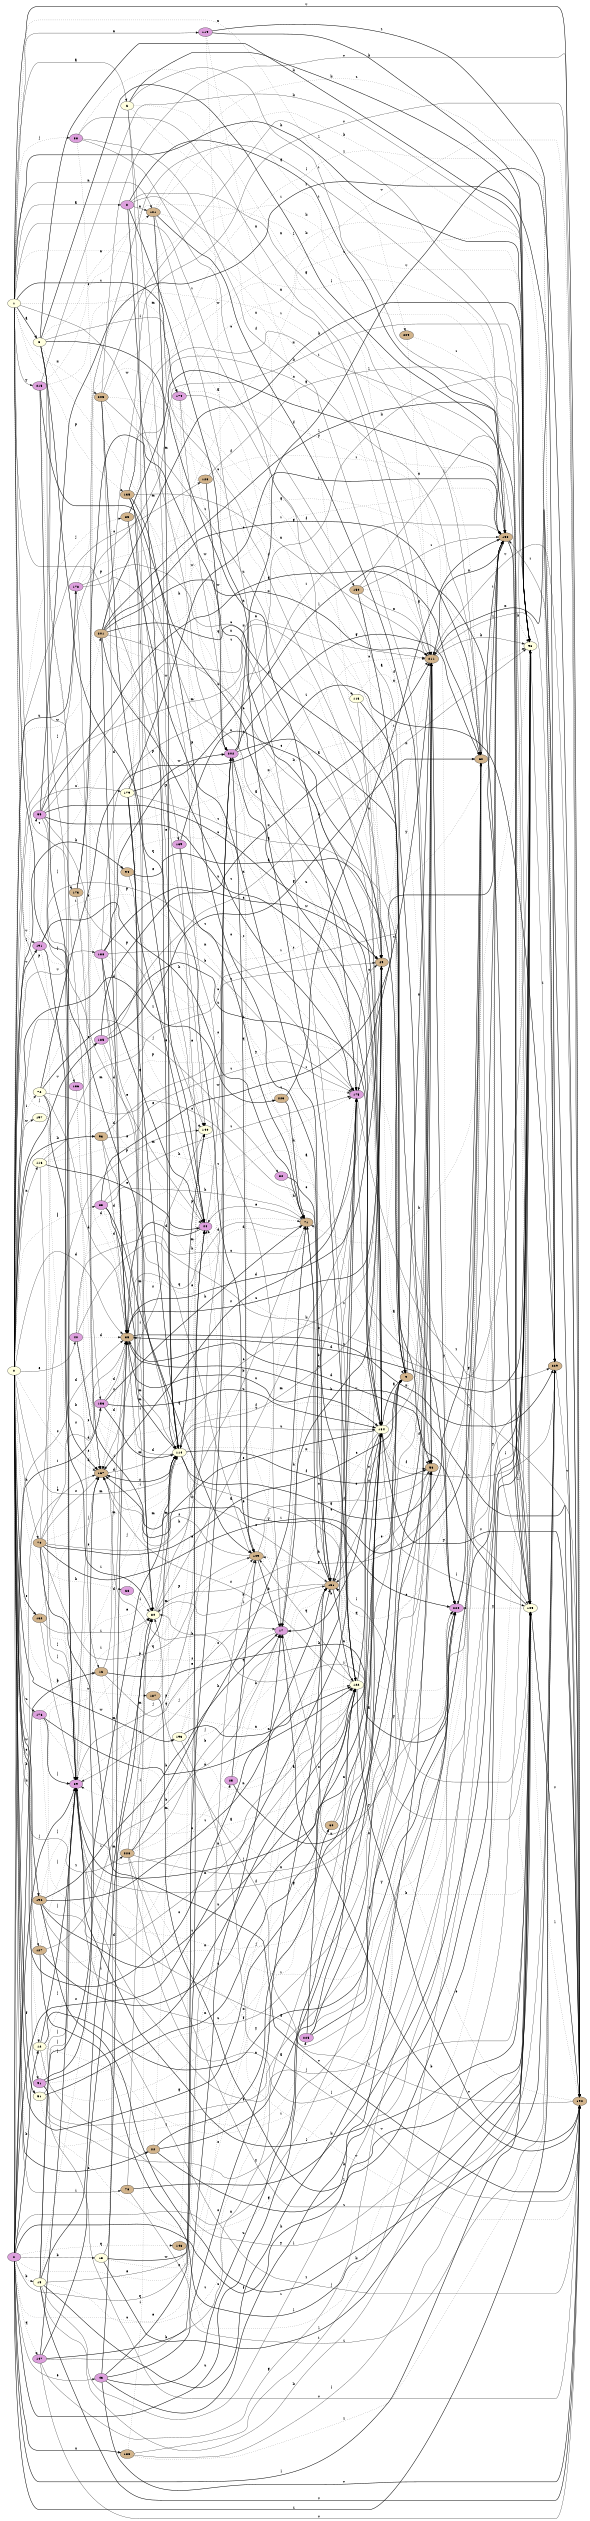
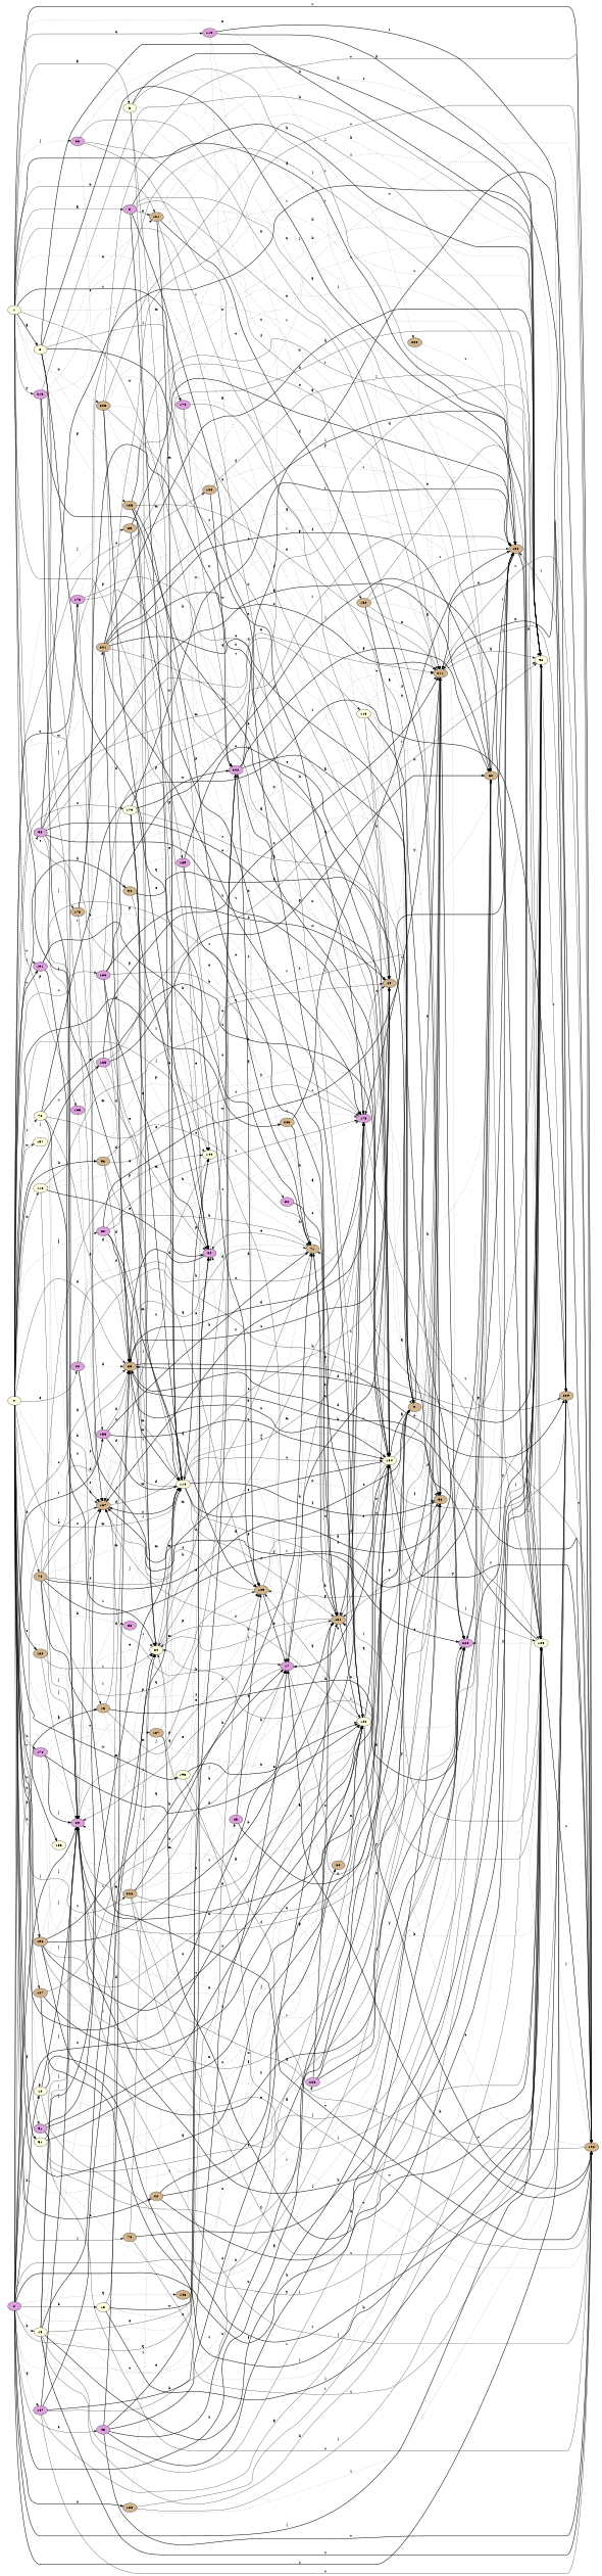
  strict digraph {
    rankdir=LR
    node [fillcolor=tan style=filled]
    edge [style=solid]
    0 [fillcolor=lightyellow]
    12 [fillcolor=lightyellow]
    22
    35
    40 [fillcolor=plum]
    51 [fillcolor=lightyellow]
    60
    68 [fillcolor=plum]
    70
    72 [fillcolor=lightyellow]
    78
    82 [fillcolor=plum]
    83 [fillcolor=plum]
    85
    91 [fillcolor=plum]
    93
    94
    99 [fillcolor=plum]
    113 [fillcolor=lightyellow]
    114 [fillcolor=lightyellow]
    116 [fillcolor=lightyellow]
    123
    127
    131
    162
    167
    176 [fillcolor=plum]
    178 [fillcolor=plum]
    179 [fillcolor=lightyellow]
    185 [fillcolor=plum]
+   186 [fillcolor=lightyellow]
    187
    188 [fillcolor=plum]
    191 [fillcolor=plum]
    193 [fillcolor=lightyellow]
    196
    197 [fillcolor=lightyellow]
    201
    223
    225 [fillcolor=plum]
    228
    89 [fillcolor=plum]
    105 [fillcolor=lightyellow]
    158
    220 [fillcolor=plum]
    9
    96 [fillcolor=lightyellow]
    122 [fillcolor=lightyellow]
    192
    184 [fillcolor=lightyellow]
    229
    n52 [label=29]
    80 [fillcolor=lightyellow]
    53
    175 [fillcolor=plum]
    71
    62
    149
    140 [fillcolor=lightyellow]
    211
    44 [fillcolor=plum]
    202 [fillcolor=plum]
    17 [fillcolor=plum]
    1 [fillcolor=lightyellow]
    3 [fillcolor=lightyellow]
    6 [fillcolor=lightyellow]
    8 [fillcolor=plum]
    88 [fillcolor=plum]
    119 [fillcolor=plum]
    121
    135
    136 [fillcolor=plum]
    139 [fillcolor=plum]
    150
    173
    174 [fillcolor=plum]
    205
    209
    215 [fillcolor=plum]
    16
    153 [fillcolor=plum]
    2 [fillcolor=plum]
    13 [fillcolor=lightyellow]
    15 [fillcolor=lightyellow]
    25 [fillcolor=plum]
    43 [fillcolor=plum]
    146
    147 [fillcolor=plum]
    183
    0 -> 12 [label=b style=dotted]
    0 -> 22 [label=c style=bold]
    0 -> 35 [label=d]
    0 -> 40 [label=e]
    0 -> 51 [label=f style=bold]
    0 -> 60 [label=g style=bold]
    0 -> 68 [label=h style=dotted]
    0 -> 70 [label=h]
    0 -> 72 [label=i style=dotted]
    0 -> 78 [label=i]
    0 -> 82 [label=j]
    0 -> 83 [label=j style=dotted]
    0 -> 85 [label=j style=dotted]
    0 -> 91 [label=k]
    0 -> 93 [label=k style=bold]
    0 -> 94 [label=k style=bold]
    0 -> 99 [label=l style=dotted]
    0 -> 113 [label=m]
    0 -> 114 [label=m]
    0 -> 116 [label=n]
    0 -> 123 [label=o]
    0 -> 127 [label=o]
    0 -> 131 [label=o style=bold]
    0 -> 162 [label=s style=bold]
    0 -> 167 [label=s style=dotted]
    0 -> 176 [label=u]
    0 -> 178 [label=u style=bold]
    0 -> 179 [label=u]
    0 -> 185 [label=v style=bold]
+   0 -> 186 [label=v style=bold]
    0 -> 187 [label=v style=dotted]
    0 -> 188 [label=v]
    0 -> 191 [label=v style=bold]
    0 -> 193 [label=w style=bold]
    0 -> 196 [label=w style=bold]
    0 -> 197 [label=w]
    0 -> 201 [label=w style=dotted]
    0 -> 223 [label=z style=bold]
    0 -> 225 [label=z style=dotted]
    0 -> 228 [label=z]
    12 -> 89 [label=j style=bold]
    12 -> 105 [label=l]
    12 -> 158 [label=r style=dotted]
    12 -> 220 [label=y style=bold]
    22 -> 114 [label=m style=dotted]
    22 -> 9 [label=a style=bold]
    22 -> 96 [label=k style=bold]
    22 -> 122 [label=n style=bold]
    35 -> 167 [label=s style=dotted]
    35 -> 192 [label=v style=bold]
    35 -> 184 [label=u style=bold]
    35 -> 229 [label=z style=bold]
    35 -> n52 [label=c style=bold]
    35 -> 80 [label=i style=dotted]
    40 -> 35 [label=d style=dotted]
    40 -> 167 [label=s style=dotted]
    40 -> 220 [label=y style=bold]
    40 -> 96 [label=k]
    40 -> n52 [label=c]
    40 -> 53 [label=f style=dotted]
    40 -> 175 [label=t style=dotted]
    40 -> 71 [label=h style=dotted]
    51 -> 89 [label=j]
    51 -> 122 [label=n style=bold]
    51 -> 62 [label=g style=dotted]
    60 -> 9 [label=a]
    60 -> 122 [label=n]
    68 -> 114 [label=m style=dotted]
    68 -> 80 [label=i style=dotted]
    70 -> 35 [label=d]
    70 -> 114 [label=m style=dotted]
    70 -> 167 [label=s]
    70 -> 89 [label=j]
    70 -> 158 [label=r style=bold]
    70 -> 9 [label=a style=bold]
    70 -> 192 [label=v style=bold]
    70 -> 71 [label=h]
    70 -> 149 [label=q]
    70 -> 140 [label=p]
    72 -> 35 [label=d]
    72 -> 131 [label=o]
    72 -> 167 [label=s style=bold]
    72 -> 89 [label=j style=dotted]
    72 -> 96 [label=k style=dotted]
    72 -> 184 [label=u style=bold]
    72 -> 229 [label=z style=bold]
    78 -> 96 [label=k style=bold]
    78 -> 229 [label=z]
    78 -> 80 [label=i]
    82 -> 131 [label=o style=bold]
    82 -> 71 [label=h style=dotted]
    83 -> 35 [label=d style=dotted]
    83 -> 114 [label=m style=bold]
    83 -> 158 [label=r style=bold]
    83 -> 175 [label=t]
    83 -> 71 [label=h]
    83 -> 149 [label=q style=bold]
    85 -> 158 [label=r style=bold]
    85 -> 122 [label=n style=bold]
    85 -> 229 [label=z style=dotted]
    85 -> 80 [label=i style=dotted]
    91 -> 114 [label=m style=bold]
    91 -> 89 [label=j style=dotted]
    91 -> 220 [label=y]
    91 -> 122 [label=n style=bold]
    91 -> 192 [label=v]
    91 -> 184 [label=u style=dotted]
    91 -> 53 [label=f]
    91 -> 211 [label=x style=dotted]
    93 -> 35 [label=d]
    93 -> 114 [label=m]
    93 -> 105 [label=l]
    93 -> 175 [label=t]
    94 -> 9 [label=a style=bold]
    94 -> 80 [label=i]
    94 -> 175 [label=t style=dotted]
    99 -> 89 [label=j]
    99 -> 96 [label=k]
    99 -> 184 [label=u style=bold]
    99 -> 229 [label=z style=bold]
    99 -> n52 [label=c style=bold]
    99 -> 62 [label=g style=bold]
    99 -> 140 [label=p]
    99 -> 211 [label=x]
    99 -> 44 [label=e]
    113 -> 220 [label=y style=bold]
    113 -> 184 [label=u]
    113 -> 211 [label=x style=dotted]
    114 -> 35 [label=d]
    114 -> 131 [label=o]
    114 -> 167 [label=s style=bold]
    114 -> 89 [label=j style=dotted]
    114 -> 105 [label=l]
    114 -> 184 [label=u]
    114 -> 53 [label=f style=bold]
    114 -> 62 [label=g style=bold]
    114 -> 140 [label=p style=bold]
    114 -> 211 [label=x style=dotted]
    114 -> 44 [label=e style=dotted]
    116 -> 89 [label=j]
    116 -> 158 [label=r style=dotted]
    116 -> 220 [label=y style=dotted]
    116 -> n52 [label=c]
    116 -> 71 [label=h style=dotted]
    116 -> 44 [label=e style=bold]
    123 -> 105 [label=l]
    123 -> 158 [label=r style=dotted]
    123 -> 202 [label=w style=bold]
    127 -> 131 [label=o style=dotted]
    127 -> 89 [label=j style=dotted]
    127 -> 105 [label=l style=bold]
    127 -> 184 [label=u style=bold]
    127 -> 17 [label=b]
    131 -> 89 [label=j style=dotted]
    131 -> 220 [label=y style=dotted]
    131 -> 122 [label=n style=bold]
    131 -> n52 [label=c style=dotted]
    131 -> 80 [label=i]
    131 -> 175 [label=t]
    131 -> 71 [label=h style=bold]
    162 -> 35 [label=d style=dotted]
    162 -> 89 [label=j]
    162 -> 80 [label=i]
    167 -> 35 [label=d style=dotted]
    167 -> 89 [label=j]
    167 -> n52 [label=c]
    167 -> 17 [label=b]
    176 -> 89 [label=j style=bold]
    176 -> 158 [label=r style=dotted]
    176 -> 9 [label=a style=dotted]
    176 -> 122 [label=n style=bold]
    176 -> 44 [label=e style=dotted]
    178 -> 167 [label=s]
    178 -> 96 [label=k style=dotted]
    178 -> 184 [label=u]
    178 -> n52 [label=c]
    178 -> 175 [label=t style=dotted]
    178 -> 62 [label=g style=dotted]
    179 -> 114 [label=m style=bold]
    179 -> 158 [label=r style=bold]
    179 -> 9 [label=a]
    179 -> 229 [label=z style=dotted]
    179 -> 80 [label=i]
    179 -> 44 [label=e style=bold]
    179 -> 202 [label=w style=bold]
    185 -> 35 [label=d style=dotted]
    185 -> 96 [label=k]
    185 -> 62 [label=g style=bold]
    185 -> 149 [label=q]
    185 -> 211 [label=x style=bold]
+   186 -> 149 [label=q style=dotted]
    187 -> 114 [label=m style=dotted]
    187 -> 105 [label=l style=bold]
    187 -> 140 [label=p style=dotted]
    188 -> 35 [label=d]
    188 -> 114 [label=m]
    188 -> 131 [label=o style=dotted]
    188 -> 105 [label=l style=bold]
    188 -> 158 [label=r]
    188 -> n52 [label=c style=bold]
    188 -> 175 [label=t]
    188 -> 140 [label=p style=dotted]
    188 -> 211 [label=x style=dotted]
    188 -> 44 [label=e style=bold]
    191 -> 89 [label=j style=dotted]
    191 -> 158 [label=r style=dotted]
    191 -> 122 [label=n style=dotted]
    191 -> 80 [label=i style=bold]
    191 -> 175 [label=t]
    191 -> 71 [label=h style=bold]
    191 -> 44 [label=e style=dotted]
    193 -> 9 [label=a style=dotted]
    193 -> 122 [label=n style=bold]
    193 -> 192 [label=v]
    193 -> 71 [label=h style=dotted]
    193 -> 44 [label=e style=dotted]
    196 -> 89 [label=j style=dotted]
    196 -> 122 [label=n]
    196 -> 184 [label=u style=bold]
    196 -> 229 [label=z style=bold]
    196 -> 80 [label=i style=dotted]
    196 -> 53 [label=f]
    196 -> 175 [label=t style=bold]
    196 -> 17 [label=b style=bold]
    201 -> 35 [label=d style=bold]
    201 -> 105 [label=l style=bold]
    201 -> 9 [label=a style=dotted]
    201 -> 96 [label=k style=bold]
    201 -> 192 [label=v]
    201 -> n52 [label=c]
    201 -> 53 [label=f style=bold]
    201 -> 175 [label=t style=bold]
    201 -> 62 [label=g style=bold]
    201 -> 211 [label=x style=bold]
    201 -> 202 [label=w style=dotted]
    223 -> 158 [label=r style=bold]
    223 -> 122 [label=n style=dotted]
    223 -> 71 [label=h style=bold]
    225 -> 131 [label=o style=bold]
    225 -> 220 [label=y style=bold]
    225 -> 53 [label=f]
    225 -> 211 [label=x style=bold]
    228 -> 105 [label=l]
    228 -> 122 [label=n style=dotted]
    228 -> 192 [label=v style=dotted]
    228 -> 229 [label=z]
    228 -> 80 [label=i]
    228 -> 71 [label=h style=bold]
    228 -> 140 [label=p style=dotted]
    228 -> 211 [label=x]
    228 -> 17 [label=b]
    89 -> 167 [label=s style=dotted]
    89 -> 105 [label=l style=bold]
    89 -> 122 [label=n]
    89 -> 53 [label=f]
    89 -> 62 [label=g]
    89 -> 149 [label=q style=dotted]
    89 -> 140 [label=p style=dotted]
    105 -> 35 [label=d style=bold]
    105 -> 220 [label=y style=dotted]
    105 -> 192 [label=v style=bold]
    105 -> 80 [label=i]
    105 -> 17 [label=b style=dotted]
    158 -> 105 [label=l style=bold]
    158 -> 96 [label=k style=dotted]
    158 -> 211 [label=x style=bold]
    220 -> 62 [label=g style=bold]
    220 -> 149 [label=q style=dotted]
    9 -> 131 [label=o]
    9 -> 89 [label=j style=bold]
    9 -> 53 [label=f style=dotted]
    9 -> 211 [label=x style=bold]
    96 -> 35 [label=d style=bold]
    96 -> 89 [label=j]
    96 -> 220 [label=y]
    96 -> 229 [label=z]
    96 -> 71 [label=h style=dotted]
    122 -> 167 [label=s]
    122 -> 192 [label=v style=bold]
    122 -> 184 [label=u style=bold]
    122 -> 149 [label=q]
    192 -> 131 [label=o style=dotted]
    192 -> 89 [label=j]
    192 -> 105 [label=l style=dotted]
    192 -> 80 [label=i]
    192 -> 175 [label=t]
    192 -> 211 [label=x style=bold]
    192 -> 17 [label=b style=bold]
    184 -> 131 [label=o]
    184 -> 167 [label=s style=bold]
    184 -> 105 [label=l]
    184 -> 9 [label=a style=bold]
    184 -> 192 [label=v style=bold]
    184 -> 229 [label=z]
    184 -> 53 [label=f style=dotted]
    184 -> 211 [label=x]
    184 -> 202 [label=w style=bold]
    184 -> 17 [label=b style=bold]
    229 -> 158 [label=r]
    229 -> 192 [label=v]
    n52 -> 35 [label=d style=bold]
    n52 -> 114 [label=m]
    n52 -> 9 [label=a style=dotted]
    n52 -> 211 [label=x style=dotted]
    n52 -> 17 [label=b style=bold]
    80 -> 114 [label=m]
    80 -> 122 [label=n style=dotted]
    80 -> 175 [label=t]
    80 -> 62 [label=g]
    80 -> 202 [label=w]
    53 -> 131 [label=o]
    53 -> 89 [label=j style=dotted]
    53 -> 220 [label=y style=dotted]
    53 -> 44 [label=e style=dotted]
    175 -> 35 [label=d style=dotted]
    175 -> 167 [label=s style=bold]
    175 -> 229 [label=z]
    175 -> n52 [label=c]
    175 -> 17 [label=b]
    71 -> 35 [label=d]
    71 -> 131 [label=o]
    71 -> 44 [label=e]
    62 -> 131 [label=o style=dotted]
    62 -> 105 [label=l]
    62 -> 158 [label=r style=bold]
    149 -> 167 [label=s]
    149 -> 53 [label=f]
    149 -> 17 [label=b style=bold]
    140 -> 167 [label=s]
    140 -> 175 [label=t style=dotted]
    140 -> 17 [label=b style=dotted]
    211 -> 220 [label=y style=bold]
    211 -> 96 [label=k]
    211 -> 192 [label=v]
    211 -> 229 [label=z]
    211 -> 175 [label=t style=bold]
    44 -> 35 [label=d style=bold]
-   44 -> 114 [label=m style=dotted]
+   44 -> 80 [label=m style=dotted]
    44 -> 9 [label=a style=dotted]
    44 -> 202 [label=w]
    202 -> 89 [label=j]
    202 -> 9 [label=a style=bold]
    202 -> 96 [label=k]
    202 -> 192 [label=v style=bold]
    202 -> 184 [label=u style=dotted]
    202 -> 175 [label=t style=dotted]
    202 -> 62 [label=g style=bold]
    202 -> 149 [label=q style=bold]
    17 -> 167 [label=s style=dotted]
-   17 -> 89 [label=j]
+   17 -> 89 [label=e]
    17 -> 220 [label=y]
    17 -> n52 [label=c style=dotted]
    17 -> 71 [label=h style=dotted]
    17 -> 44 [label=e style=dotted]
    1 -> 114 [label=m style=bold]
    1 -> 191 [label=v style=dotted]
    1 -> 89 [label=j style=dotted]
    1 -> 9 [label=a style=dotted]
    1 -> 96 [label=k style=bold]
    1 -> 192 [label=v style=bold]
    1 -> 53 [label=f style=dotted]
    1 -> 202 [label=w]
    1 -> 3 [label=a style=bold]
    1 -> 6 [label=a]
    1 -> 8 [label=a]
    1 -> 88 [label=j style=dotted]
    1 -> 119 [label=n]
    1 -> 121 [label=n]
    1 -> 135 [label=p style=dotted]
    1 -> 136 [label=p]
    1 -> 139 [label=p]
    1 -> 150 [label=r]
    1 -> 173 [label=t]
    1 -> 174 [label=t style=bold]
    1 -> 205 [label=x style=dotted]
    1 -> 209 [label=x style=dotted]
    1 -> 215 [label=y]
    3 -> 89 [label=j]
    3 -> 158 [label=r style=bold]
    3 -> 96 [label=k style=bold]
    3 -> n52 [label=c]
    3 -> 175 [label=t style=bold]
    3 -> 71 [label=h style=dotted]
    3 -> 149 [label=q style=bold]
    3 -> 121 [label=n style=dotted]
    3 -> 16 [label=b]
    3 -> 153 [label=r]
    6 -> 114 [label=m]
    6 -> 158 [label=r]
    6 -> 96 [label=k style=bold]
    6 -> 184 [label=u style=dotted]
    6 -> 80 [label=i]
    6 -> 211 [label=x style=dotted]
    8 -> 114 [label=m style=bold]
    8 -> 158 [label=r style=bold]
    8 -> 122 [label=n style=bold]
    8 -> 62 [label=g]
    8 -> 211 [label=x]
    8 -> 121 [label=n]
    88 -> 167 [label=s style=dotted]
    88 -> n52 [label=c]
    88 -> 53 [label=f]
    88 -> 62 [label=g style=dotted]
    88 -> 211 [label=x]
    119 -> 96 [label=k style=bold]
    119 -> 229 [label=z style=bold]
    119 -> n52 [label=c style=dotted]
    119 -> 202 [label=w style=dotted]
    121 -> 114 [label=m style=bold]
    121 -> 96 [label=k style=dotted]
    121 -> 122 [label=n]
    121 -> 229 [label=z style=dotted]
    121 -> 53 [label=f style=bold]
    121 -> 211 [label=x style=dotted]
    121 -> 202 [label=w style=dotted]
    135 -> 131 [label=o style=bold]
    135 -> 105 [label=l style=dotted]
    135 -> 158 [label=r]
    135 -> 80 [label=i]
    135 -> 175 [label=t style=dotted]
    135 -> 62 [label=g]
    135 -> 140 [label=p]
    135 -> 211 [label=x]
    135 -> 44 [label=e]
    135 -> 17 [label=b]
    136 -> 167 [label=s style=dotted]
    136 -> 96 [label=k style=dotted]
    136 -> 80 [label=i style=dotted]
    139 -> n52 [label=c style=bold]
    139 -> 71 [label=h style=bold]
    139 -> 44 [label=e]
    150 -> 105 [label=l]
    150 -> 158 [label=r]
    150 -> 9 [label=a style=bold]
    150 -> n52 [label=c style=dotted]
    150 -> 53 [label=f style=dotted]
    150 -> 62 [label=g style=dotted]
    150 -> 211 [label=x]
    173 -> 35 [label=d style=dotted]
    173 -> 167 [label=s]
    173 -> 105 [label=l]
    173 -> 184 [label=u style=bold]
    173 -> 44 [label=e style=dotted]
    174 -> 220 [label=y style=dotted]
    174 -> 192 [label=v style=dotted]
    174 -> 53 [label=f]
    174 -> 149 [label=q style=dotted]
    174 -> 140 [label=p style=dotted]
    174 -> 202 [label=w]
    205 -> 35 [label=d]
    205 -> 105 [label=l]
    205 -> 192 [label=v]
    205 -> 184 [label=u]
    205 -> n52 [label=c style=dotted]
    205 -> 53 [label=f style=dotted]
    205 -> 175 [label=t style=dotted]
    205 -> 140 [label=p style=dotted]
    205 -> 44 [label=e style=bold]
    209 -> 158 [label=r style=dotted]
    209 -> 211 [label=x style=dotted]
    215 -> 89 [label=j style=bold]
    215 -> 105 [label=l style=dotted]
    215 -> 158 [label=r style=dotted]
    215 -> 96 [label=k]
    215 -> 184 [label=u style=bold]
    215 -> 140 [label=p style=dotted]
    16 -> 35 [label=d]
    16 -> 131 [label=o]
    16 -> 96 [label=k style=bold]
    16 -> 62 [label=g style=dotted]
    153 -> 35 [label=d]
    153 -> 114 [label=m style=bold]
    153 -> 184 [label=u style=bold]
    153 -> 71 [label=h style=bold]
    2 -> 12 [label=b style=bold]
    2 -> 35 [label=d]
    2 -> 131 [label=o style=dotted]
    2 -> 167 [label=s]
    2 -> 89 [label=j style=bold]
    2 -> 105 [label=l style=bold]
    2 -> 96 [label=k style=bold]
    2 -> 184 [label=u style=bold]
    2 -> 229 [label=z style=bold]
    2 -> 175 [label=t style=bold]
    2 -> 149 [label=q]
    2 -> 211 [label=x]
    2 -> 16 [label=b style=bold]
    2 -> 153 [label=r style=bold]
    2 -> 13 [label=b]
    2 -> 15 [label=b style=dotted]
    2 -> 25 [label=c style=dotted]
    2 -> 43 [label=e]
    2 -> 146 [label=q style=dotted]
    2 -> 147 [label=q style=dotted]
    2 -> 183 [label=u style=bold]
    13 -> 35 [label=d]
    13 -> 114 [label=m style=dotted]
    13 -> 131 [label=o style=dotted]
    13 -> 105 [label=l style=bold]
    13 -> 202 [label=w style=bold]
    15 -> 114 [label=m style=bold]
    15 -> 167 [label=s style=bold]
    15 -> 89 [label=j]
    15 -> 158 [label=r]
    15 -> 96 [label=k]
    15 -> 192 [label=v style=bold]
    15 -> 80 [label=i style=dotted]
    15 -> 53 [label=f style=bold]
    15 -> 175 [label=t style=dotted]
    15 -> 44 [label=e]
    25 -> 149 [label=q style=bold]
    25 -> 211 [label=x style=bold]
    25 -> 17 [label=b style=dotted]
    43 -> 35 [label=d style=bold]
    43 -> 131 [label=o style=bold]
    43 -> 220 [label=y style=bold]
    43 -> 192 [label=v style=bold]
    43 -> 184 [label=u style=bold]
    43 -> 44 [label=e style=bold]
    146 -> 96 [label=k style=dotted]
    146 -> 44 [label=e style=dotted]
    147 -> 89 [label=j style=bold]
    147 -> 192 [label=v]
    147 -> n52 [label=c]
    147 -> 80 [label=i style=bold]
    147 -> 62 [label=g]
    147 -> 17 [label=b style=bold]
    183 -> 105 [label=l]
    183 -> 158 [label=r]
    183 -> 229 [label=z style=dotted]
    183 -> 80 [label=i style=dotted]
  }
